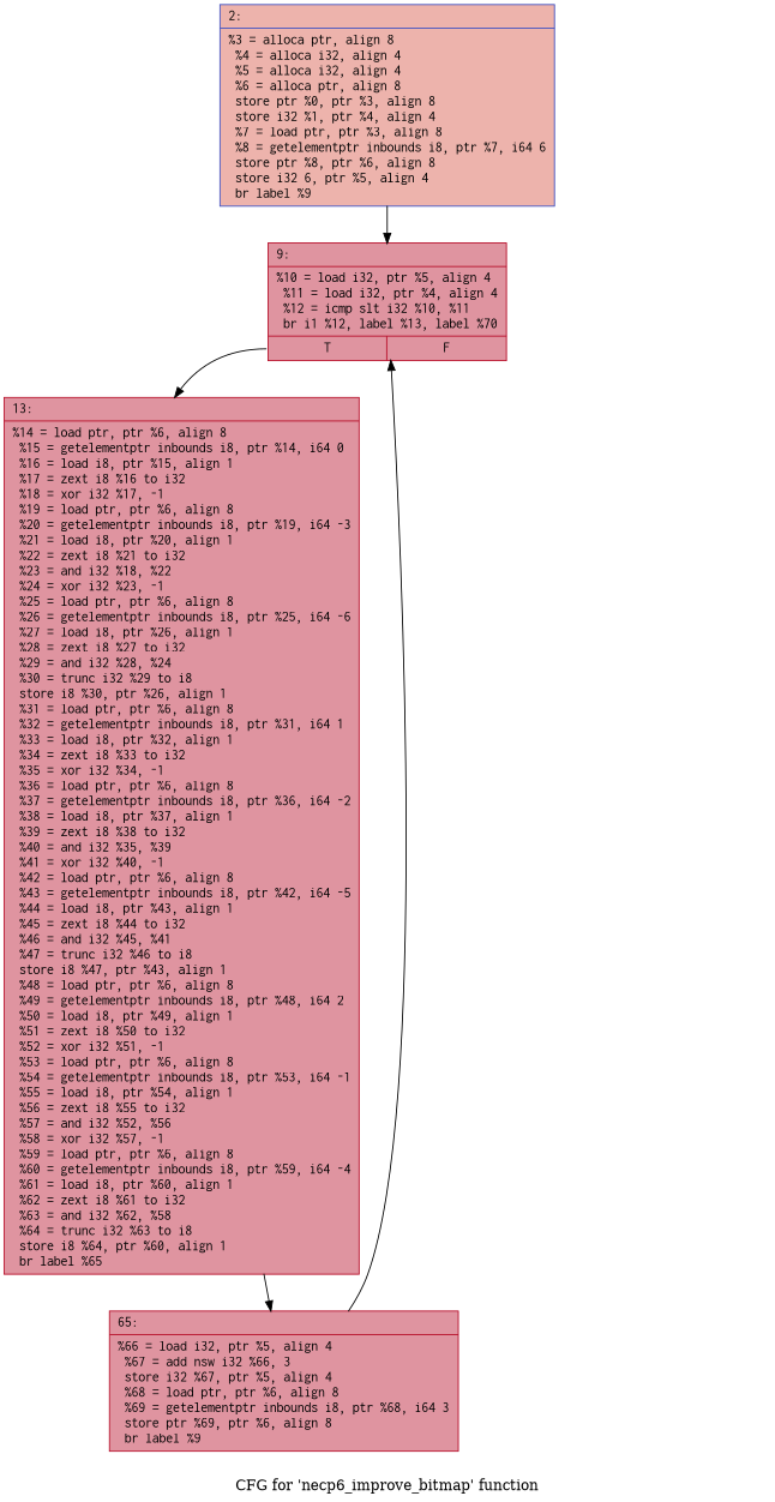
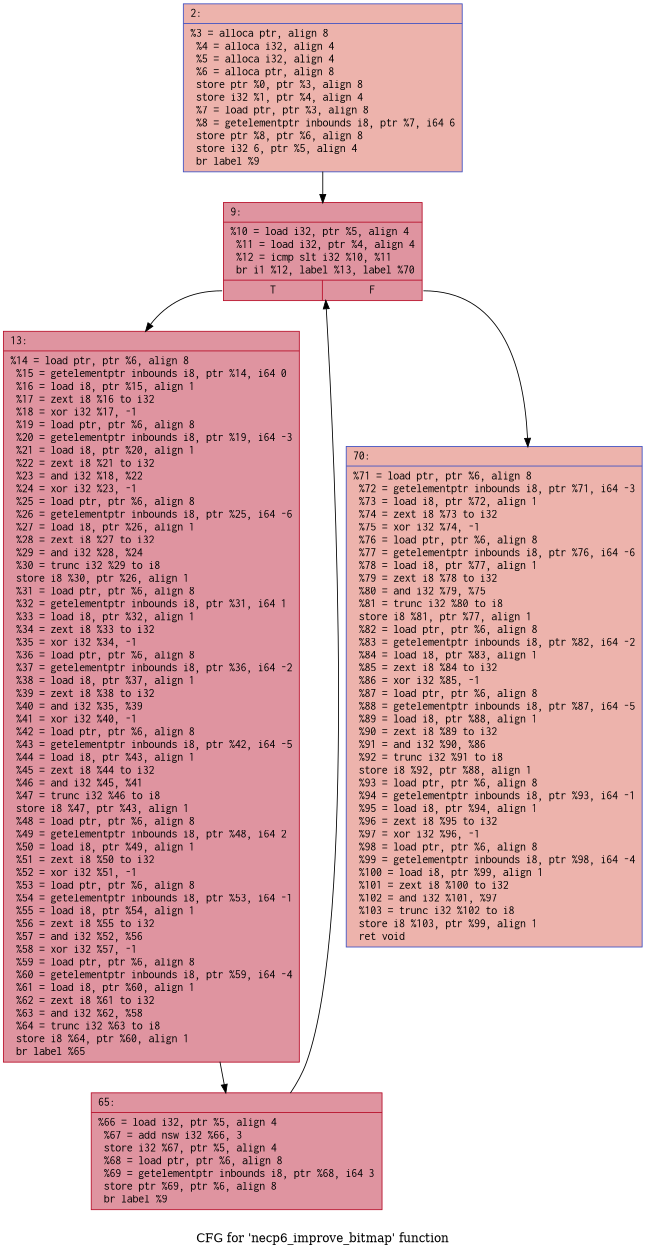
  digraph {
    label="CFG for 'necp6_improve_bitmap' function"
    node [color="#b70d28ff" fillcolor="#b70d2870" fontname=Courier shape=record style=filled]
    n1 [color="#3d50c3ff" fillcolor="#d6524470" label="{2:\l|  %3 = alloca ptr, align 8\l  %4 = alloca i32, align 4\l  %5 = alloca i32, align 4\l  %6 = alloca ptr, align 8\l  store ptr %0, ptr %3, align 8\l  store i32 %1, ptr %4, align 4\l  %7 = load ptr, ptr %3, align 8\l  %8 = getelementptr inbounds i8, ptr %7, i64 6\l  store ptr %8, ptr %6, align 8\l  store i32 6, ptr %5, align 4\l  br label %9\l}"]
    n2 [label="{9:\l|  %10 = load i32, ptr %5, align 4\l  %11 = load i32, ptr %4, align 4\l  %12 = icmp slt i32 %10, %11\l  br i1 %12, label %13, label %70\l|{<s0>T|<s1>F}}"]
    n3 [label="{13:\l|  %14 = load ptr, ptr %6, align 8\l  %15 = getelementptr inbounds i8, ptr %14, i64 0\l  %16 = load i8, ptr %15, align 1\l  %17 = zext i8 %16 to i32\l  %18 = xor i32 %17, -1\l  %19 = load ptr, ptr %6, align 8\l  %20 = getelementptr inbounds i8, ptr %19, i64 -3\l  %21 = load i8, ptr %20, align 1\l  %22 = zext i8 %21 to i32\l  %23 = and i32 %18, %22\l  %24 = xor i32 %23, -1\l  %25 = load ptr, ptr %6, align 8\l  %26 = getelementptr inbounds i8, ptr %25, i64 -6\l  %27 = load i8, ptr %26, align 1\l  %28 = zext i8 %27 to i32\l  %29 = and i32 %28, %24\l  %30 = trunc i32 %29 to i8\l  store i8 %30, ptr %26, align 1\l  %31 = load ptr, ptr %6, align 8\l  %32 = getelementptr inbounds i8, ptr %31, i64 1\l  %33 = load i8, ptr %32, align 1\l  %34 = zext i8 %33 to i32\l  %35 = xor i32 %34, -1\l  %36 = load ptr, ptr %6, align 8\l  %37 = getelementptr inbounds i8, ptr %36, i64 -2\l  %38 = load i8, ptr %37, align 1\l  %39 = zext i8 %38 to i32\l  %40 = and i32 %35, %39\l  %41 = xor i32 %40, -1\l  %42 = load ptr, ptr %6, align 8\l  %43 = getelementptr inbounds i8, ptr %42, i64 -5\l  %44 = load i8, ptr %43, align 1\l  %45 = zext i8 %44 to i32\l  %46 = and i32 %45, %41\l  %47 = trunc i32 %46 to i8\l  store i8 %47, ptr %43, align 1\l  %48 = load ptr, ptr %6, align 8\l  %49 = getelementptr inbounds i8, ptr %48, i64 2\l  %50 = load i8, ptr %49, align 1\l  %51 = zext i8 %50 to i32\l  %52 = xor i32 %51, -1\l  %53 = load ptr, ptr %6, align 8\l  %54 = getelementptr inbounds i8, ptr %53, i64 -1\l  %55 = load i8, ptr %54, align 1\l  %56 = zext i8 %55 to i32\l  %57 = and i32 %52, %56\l  %58 = xor i32 %57, -1\l  %59 = load ptr, ptr %6, align 8\l  %60 = getelementptr inbounds i8, ptr %59, i64 -4\l  %61 = load i8, ptr %60, align 1\l  %62 = zext i8 %61 to i32\l  %63 = and i32 %62, %58\l  %64 = trunc i32 %63 to i8\l  store i8 %64, ptr %60, align 1\l  br label %65\l}"]
+   n4 [color="#3d50c3ff" fillcolor="#d6524470" label="{70:\l|  %71 = load ptr, ptr %6, align 8\l  %72 = getelementptr inbounds i8, ptr %71, i64 -3\l  %73 = load i8, ptr %72, align 1\l  %74 = zext i8 %73 to i32\l  %75 = xor i32 %74, -1\l  %76 = load ptr, ptr %6, align 8\l  %77 = getelementptr inbounds i8, ptr %76, i64 -6\l  %78 = load i8, ptr %77, align 1\l  %79 = zext i8 %78 to i32\l  %80 = and i32 %79, %75\l  %81 = trunc i32 %80 to i8\l  store i8 %81, ptr %77, align 1\l  %82 = load ptr, ptr %6, align 8\l  %83 = getelementptr inbounds i8, ptr %82, i64 -2\l  %84 = load i8, ptr %83, align 1\l  %85 = zext i8 %84 to i32\l  %86 = xor i32 %85, -1\l  %87 = load ptr, ptr %6, align 8\l  %88 = getelementptr inbounds i8, ptr %87, i64 -5\l  %89 = load i8, ptr %88, align 1\l  %90 = zext i8 %89 to i32\l  %91 = and i32 %90, %86\l  %92 = trunc i32 %91 to i8\l  store i8 %92, ptr %88, align 1\l  %93 = load ptr, ptr %6, align 8\l  %94 = getelementptr inbounds i8, ptr %93, i64 -1\l  %95 = load i8, ptr %94, align 1\l  %96 = zext i8 %95 to i32\l  %97 = xor i32 %96, -1\l  %98 = load ptr, ptr %6, align 8\l  %99 = getelementptr inbounds i8, ptr %98, i64 -4\l  %100 = load i8, ptr %99, align 1\l  %101 = zext i8 %100 to i32\l  %102 = and i32 %101, %97\l  %103 = trunc i32 %102 to i8\l  store i8 %103, ptr %99, align 1\l  ret void\l}"]
    n5 [label="{65:\l|  %66 = load i32, ptr %5, align 4\l  %67 = add nsw i32 %66, 3\l  store i32 %67, ptr %5, align 4\l  %68 = load ptr, ptr %6, align 8\l  %69 = getelementptr inbounds i8, ptr %68, i64 3\l  store ptr %69, ptr %6, align 8\l  br label %9\l}"]
    n1 -> n2
    n2 -> n3 [tailport=s0]
+   n2 -> n4 [tailport=s1]
    n3 -> n5
    n5 -> n2
  }
